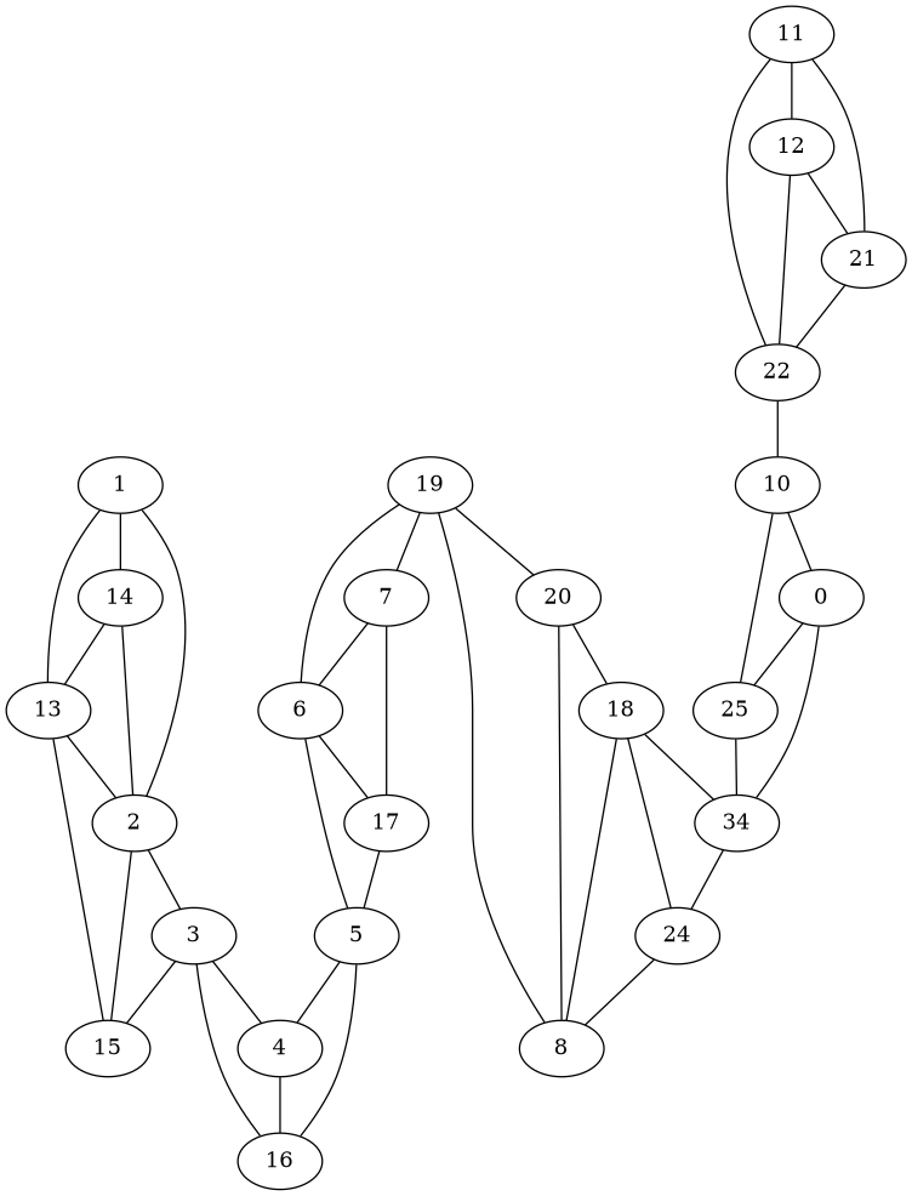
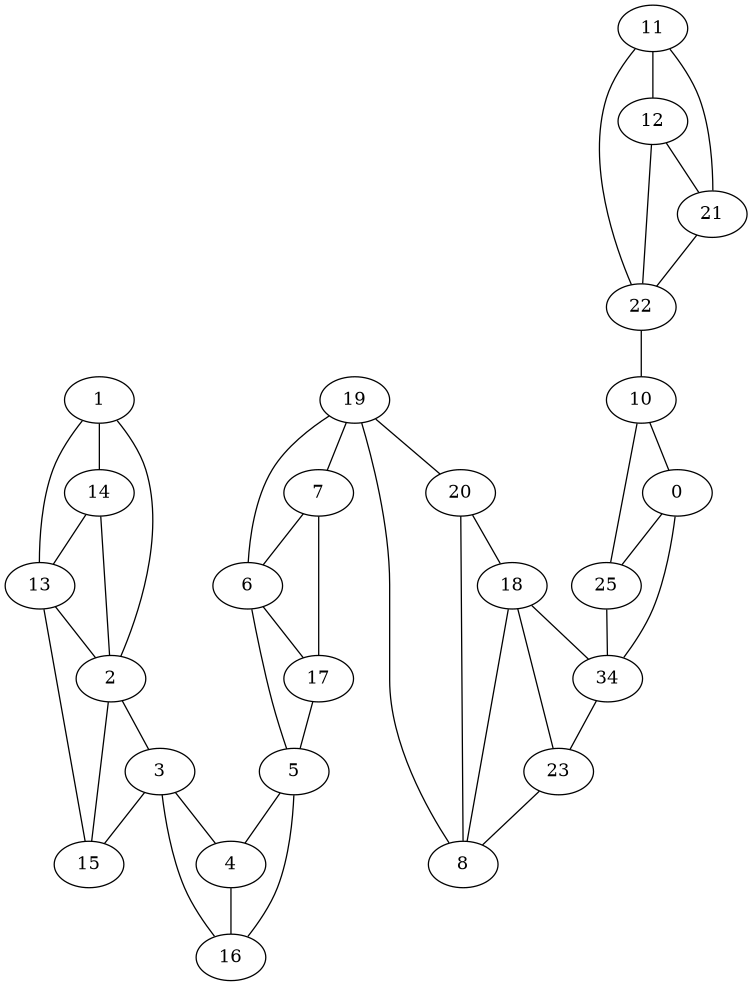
  graph {
    node [aaLength=5 type=1]
    edge [distance0=21.0 frequency=1 type0=1]
    1 [aaLength=20 sequence=EREVSLNSGAAVLAGLREGG type=0]
    2 [sequence=TQLKS type=0]
    13 [aaLength=6 sequence=DAYPVD]
    14 [aaLength=8 sequence=KIAVLLGG]
    3 [aaLength=9 sequence=TLQGMLELM type=0]
    15 [sequence=KVFIA]
    4 [aaLength=10 sequence=GVMASALSMD type=0]
    16 [aaLength=3 sequence=YTG]
    5 [aaLength=10 sequence=LRSKLLWQGA type=0]
    6 [aaLength=7 sequence=RAEFEKG type=0]
    17 [sequence=PWVAL]
    7 [aaLength=10 sequence=DKQLAEISAL type=0]
    8 [aaLength=11 sequence=LQDALRLAFQH type=0]
    20 [sequence=MSKVV]
    18 [aaLength=6 sequence=EVLIEK]
    19 [sequence=VIVKP]
    n17 [aaLength=10 label=34 sequence=ILPSIRIQPS]
-   23 [aaLength=7 sequence=PEFTVAI label=24]
+   23 [aaLength=7 sequence=PEFTVAI]
    n19 [aaLength=6 label=0 sequence=YEAKYL type=0]
    25 [sequence=TQYFC]
    10 [aaLength=17 sequence=ASQEANLQALVLKAWTT type=0]
    11 [aaLength=8 sequence=LVPMAARQ type=0]
    12 [aaLength=10 sequence=FSQLVVRILE type=0]
    21 [aaLength=8 sequence=QFYLLEAN]
    22 [aaLength=8 sequence=WGRIDVML]
    1 -- 2 [distance0=33.0 type0=3]
    1 -- 13 [type0=2]
    1 -- 14 [distance0=11.0]
    2 -- 3 [distance0=23.0 type0=3]
    2 -- 15 [distance0=9.0 distance1=0.0 frequency=2 type1=4]
    13 -- 2 [distance0=12.0 distance1=0.0 frequency=2 type1=4]
    13 -- 15 [type0=3]
    14 -- 2 [distance0=44.0 type0=3]
    14 -- 13 [distance0=32.0 distance1=0.0 frequency=2 type0=2 type1=4]
    3 -- 15 [distance0=14.0 type0=2]
    3 -- 4 [distance0=16.0 type0=3]
    3 -- 16 [distance0=12.0 distance1=0.0 frequency=2 type1=4]
    4 -- 16 [distance0=4.0]
    5 -- 4 [distance0=11.0]
    5 -- 16 [distance0=15.0 type0=2]
    6 -- 5 [type0=3]
    6 -- 17 [distance0=6.0]
    17 -- 5 [distance0=15.0 type0=2]
    7 -- 6 [distance0=9.0]
    7 -- 17 [distance0=15.0 type0=3]
    8 -- 20 [distance0=9.0]
    8 -- 18 [distance0=13.0 distance1=0.0 frequency=2 type0=2 type1=4]
    8 -- 19 [distance0=22.0 type0=3]
    20 -- 18 [distance0=22.0 type0=3]
    18 -- n17 [type0=3]
    18 -- 23 [distance0=10.0 distance1=0.0 frequency=2 type1=4]
    19 -- 6 [distance0=22.0 type0=3]
    19 -- 7 [distance0=13.0]
    19 -- 20 [distance0=13.0 distance1=0.0 frequency=2 type0=2 type1=4]
    n17 -- 23 [distance0=11.0]
    23 -- 8 [distance0=23.0 type0=3]
    n19 -- n17 [distance0=15.0 type0=2]
    n19 -- 25 [distance0=9.0 distance1=0.0 frequency=2 type1=4]
    25 -- n17 [distance0=24.0 type0=3]
    10 -- n19 [distance0=19.0 type0=2]
    10 -- 25 [distance0=10.0]
    11 -- 12 [distance0=12.0 distance1=0.0 frequency=2 type1=4]
    11 -- 21 [distance0=17.0 type0=2]
    11 -- 22 [distance0=29.0 type0=3]
    12 -- 21 [distance0=29.0 type0=2]
    12 -- 22 [distance0=41.0 type0=3]
    21 -- 22 [distance0=12.0]
    22 -- 10 [distance0=22.0 type0=2]
  }
